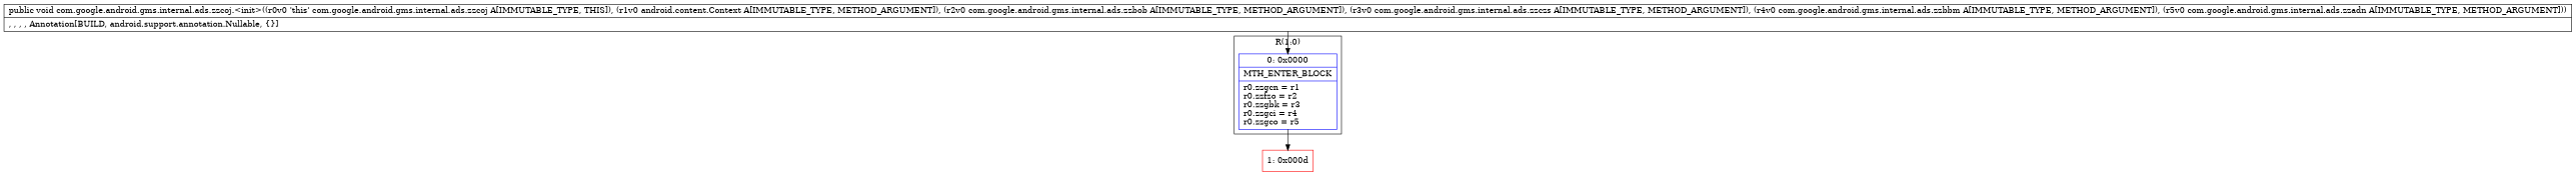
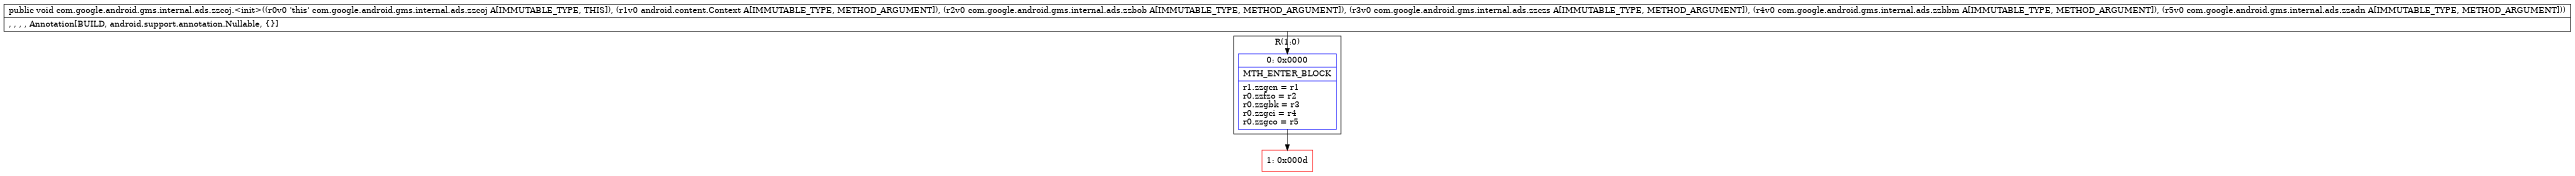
  digraph {
    node [shape=record]
-   n1 [color=blue label="{0\:\ 0x0000|MTH_ENTER_BLOCK\l|r0.zzgcn = r1\lr0.zzfzo = r2\lr0.zzgbk = r3\lr0.zzgci = r4\lr0.zzgco = r5\l}"]
+   n1 [color=blue label="{0\:\ 0x0000|MTH_ENTER_BLOCK\l|r1.zzgcn = r1\lr0.zzfzo = r2\lr0.zzgbk = r3\lr0.zzgci = r4\lr0.zzgco = r5\l}"]
    n2 [color=red label="{1\:\ 0x000d}"]
    n3 [label="{public void com.google.android.gms.internal.ads.zzcoj.\<init\>((r0v0 'this' com.google.android.gms.internal.ads.zzcoj A[IMMUTABLE_TYPE, THIS]), (r1v0 android.content.Context A[IMMUTABLE_TYPE, METHOD_ARGUMENT]), (r2v0 com.google.android.gms.internal.ads.zzbob A[IMMUTABLE_TYPE, METHOD_ARGUMENT]), (r3v0 com.google.android.gms.internal.ads.zzczs A[IMMUTABLE_TYPE, METHOD_ARGUMENT]), (r4v0 com.google.android.gms.internal.ads.zzbbm A[IMMUTABLE_TYPE, METHOD_ARGUMENT]), (r5v0 com.google.android.gms.internal.ads.zzadn A[IMMUTABLE_TYPE, METHOD_ARGUMENT]))  | , , , , Annotation[BUILD, android.support.annotation.Nullable, \{\}]\l}"]
    subgraph cluster_1 {
      label="R(1:0)"
      n1
    }
    n1 -> n2
    n3 -> n1
  }
